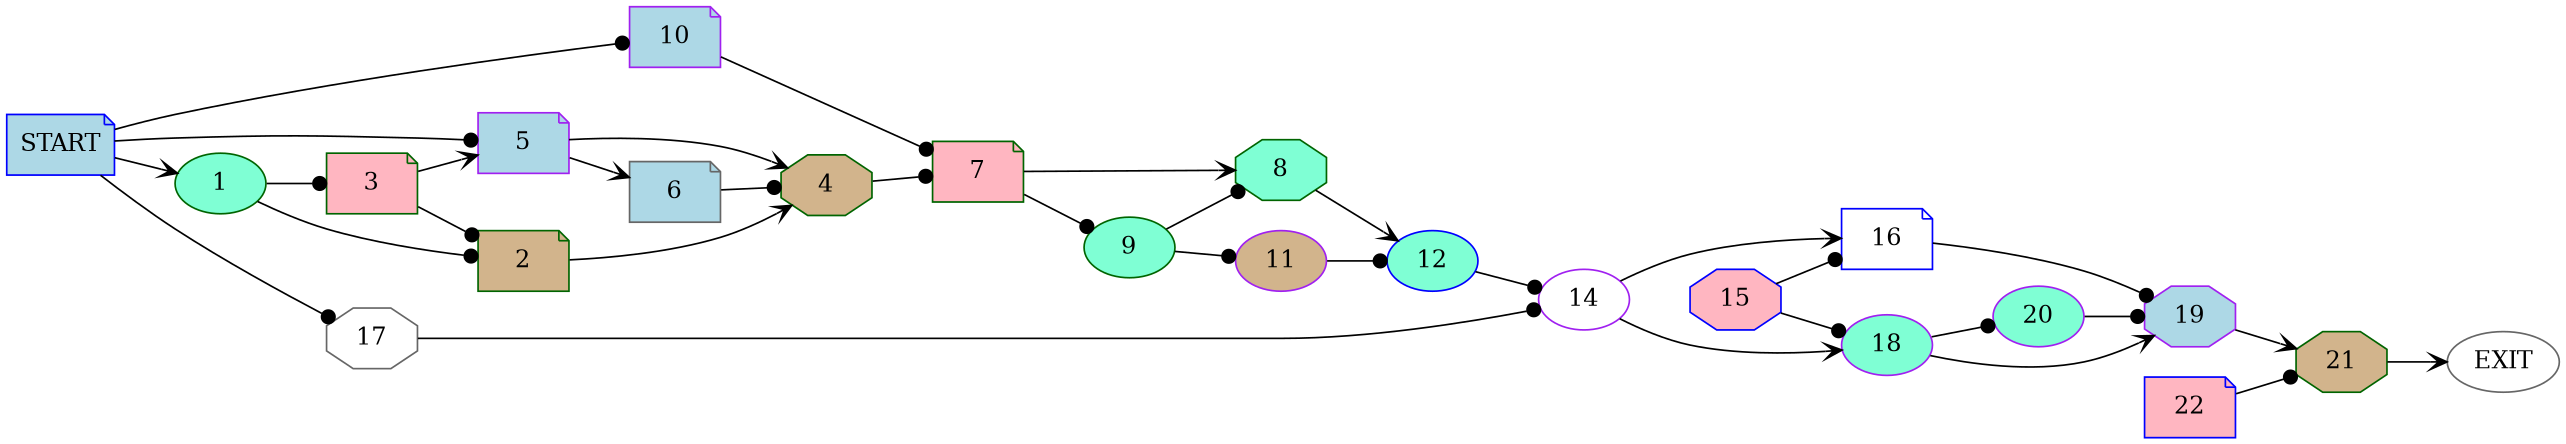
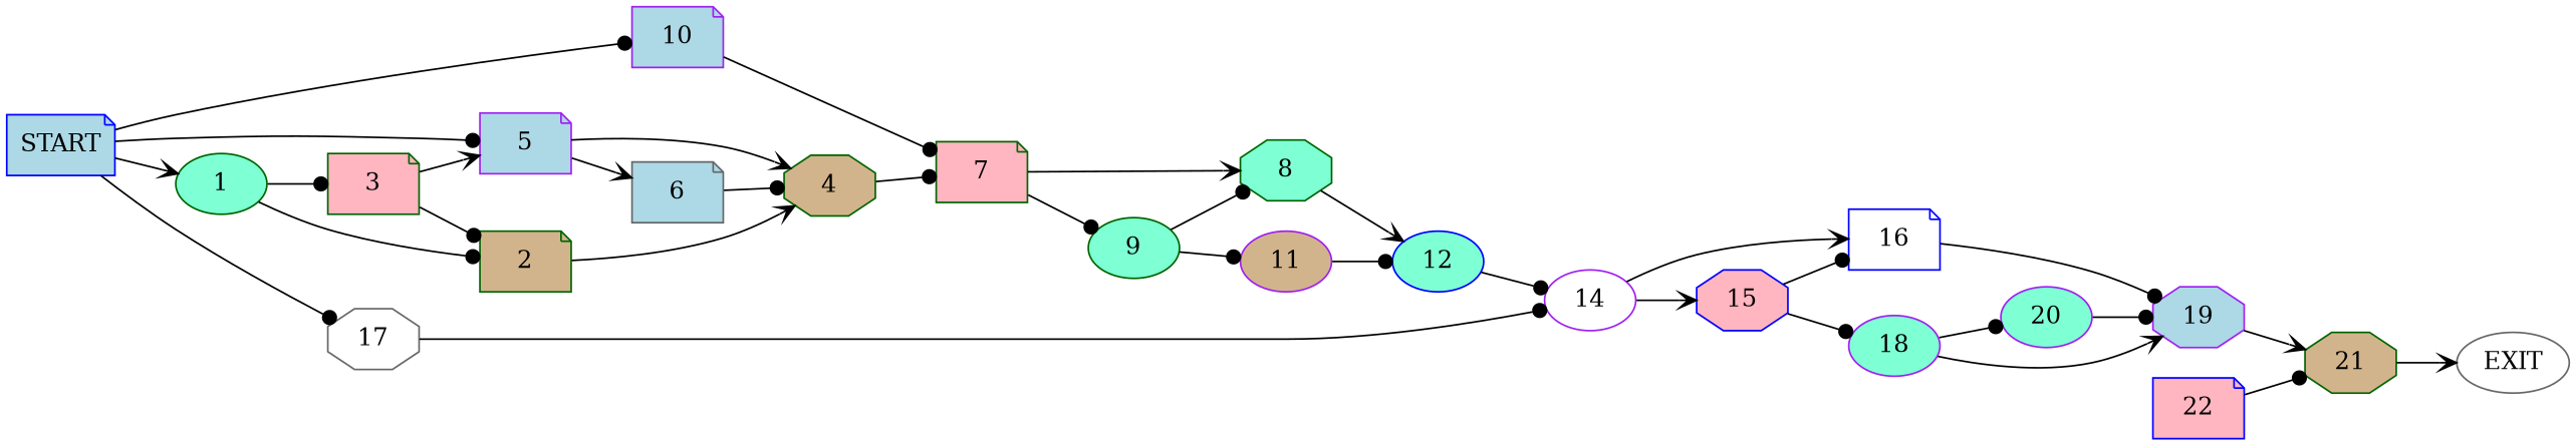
  digraph {
    rankdir=LR
    node [color=darkgreen fillcolor=aquamarine shape=note style=filled]
    edge [arrowhead=dot]
    n1 [color=blue fillcolor=lightblue label=START]
    1 [shape=ellipse]
    10 [color=purple fillcolor=lightblue]
    17 [color=gray40 fillcolor=white shape=octagon]
    5 [color=purple fillcolor=lightblue]
    2 [fillcolor=tan]
    3 [fillcolor=lightpink]
    7 [fillcolor=lightpink]
    14 [color=purple fillcolor=white shape=ellipse]
    22 [color=blue fillcolor=lightpink]
    21 [fillcolor=tan shape=octagon]
    n12 [color=gray40 fillcolor=white label=EXIT shape=ellipse]
    4 [fillcolor=tan shape=octagon]
    6 [color=gray40 fillcolor=lightblue]
    8 [shape=octagon]
    9 [shape=ellipse]
    12 [color=blue shape=ellipse]
    11 [color=purple fillcolor=tan shape=ellipse]
    15 [color=blue fillcolor=lightpink shape=octagon]
    16 [color=blue fillcolor=white]
    18 [color=purple shape=ellipse]
    19 [color=purple fillcolor=lightblue shape=octagon]
    20 [color=purple shape=ellipse]
    n1 -> 1 [arrowhead=vee]
    n1 -> 10
    n1 -> 17
    n1 -> 5
    1 -> 2
    1 -> 3
    10 -> 7
    17 -> 14
    5 -> 4 [arrowhead=vee]
    5 -> 6 [arrowhead=vee]
    2 -> 4 [arrowhead=vee]
    3 -> 5 [arrowhead=vee]
    3 -> 2
    7 -> 8 [arrowhead=vee]
    7 -> 9
-   14 -> 18 [arrowhead=vee]
+   14 -> 15 [arrowhead=vee]
    14 -> 16 [arrowhead=vee]
    22 -> 21
    21 -> n12 [arrowhead=vee]
    4 -> 7
    6 -> 4
    8 -> 12 [arrowhead=vee]
    9 -> 8
    9 -> 11
    12 -> 14
    11 -> 12
    15 -> 16
    15 -> 18
    16 -> 19
    18 -> 19 [arrowhead=vee]
    18 -> 20
    19 -> 21 [arrowhead=vee]
    20 -> 19
  }
